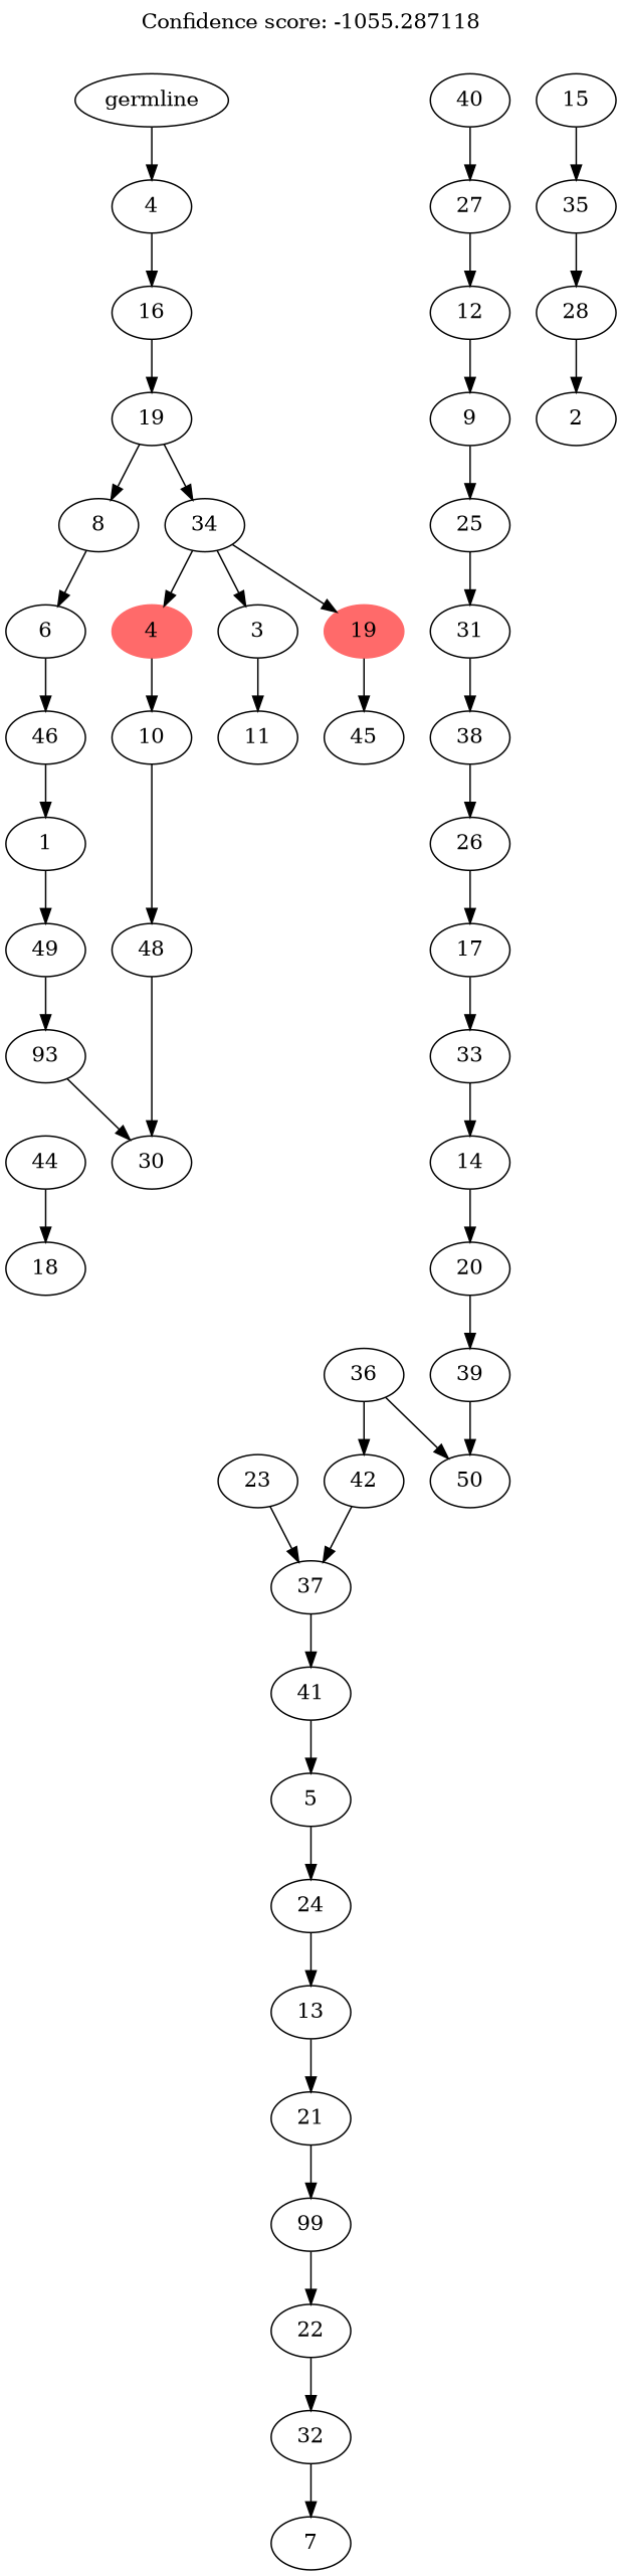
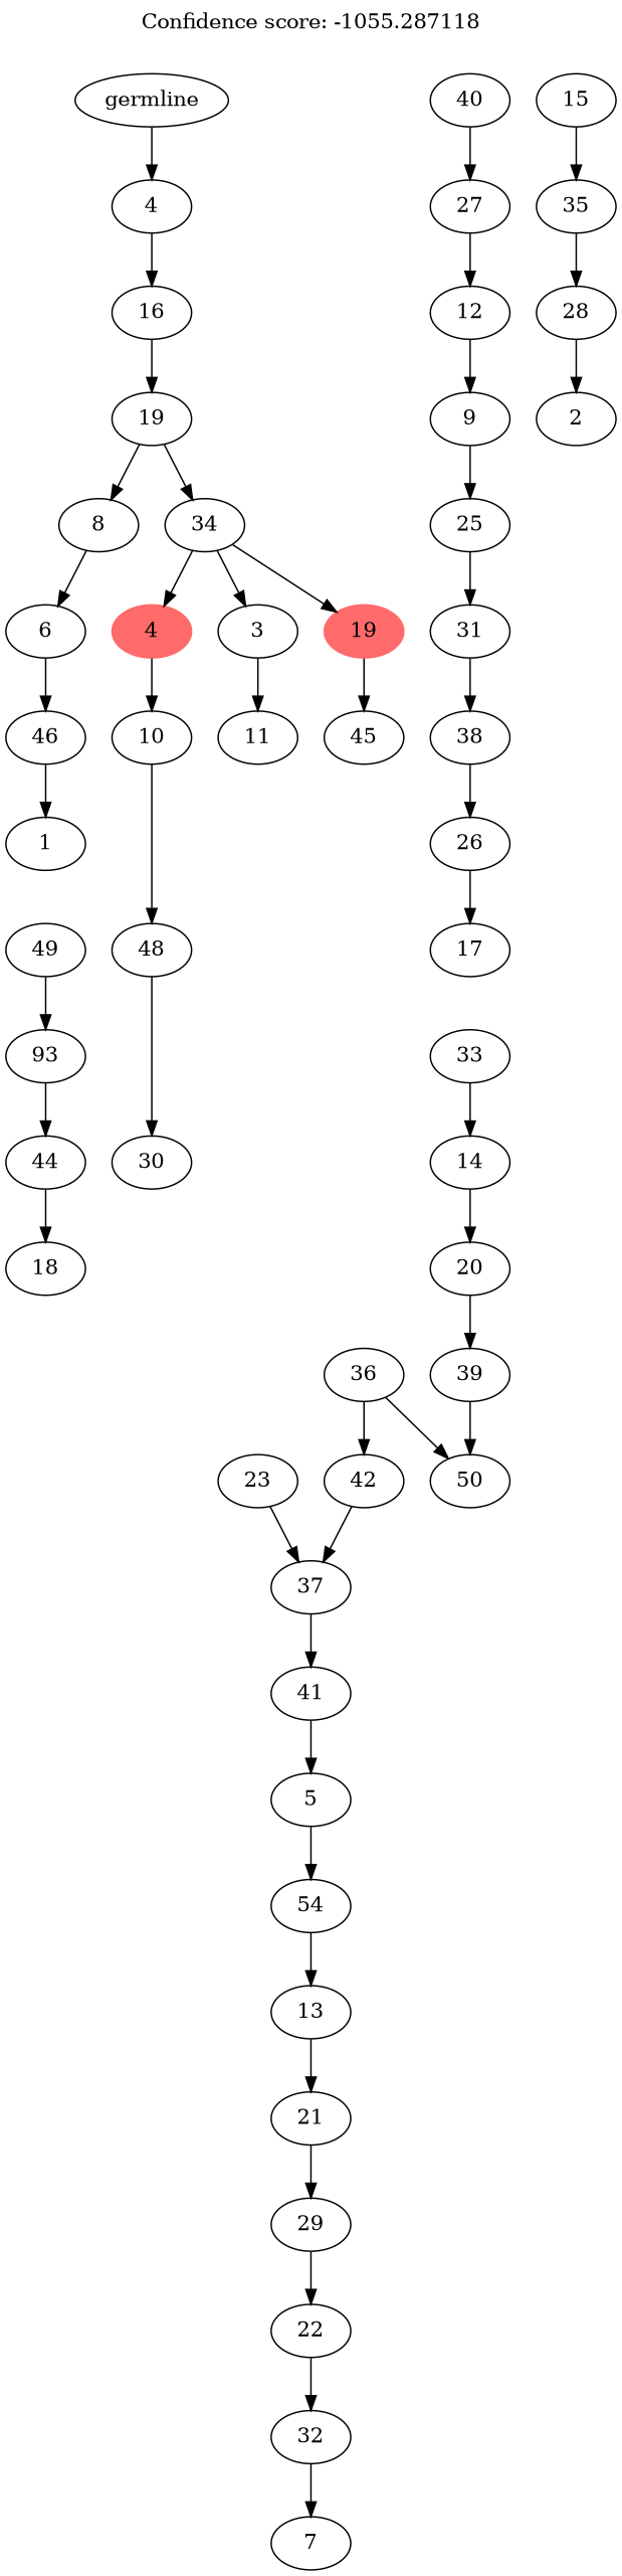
  digraph {
    label="Confidence score: -1055.287118"
    labelloc=t
    n1 [label=44]
    n2 [label=18]
    n3 [label=93]
    n4 [label=49]
    n5 [label=1]
    n6 [label=46]
    n7 [label=6]
    n8 [label=8]
    n9 [label=48]
    n10 [label=30]
    n11 [label=10]
    n12 [color=indianred1 label=4 style=filled]
    n13 [label=3]
    n14 [label=11]
    n15 [label=32]
    n16 [label=7]
    n17 [label=22]
-   n18 [label=99]
+   n18 [label=29]
    n19 [label=21]
    n20 [label=13]
-   n21 [label=24]
+   n21 [label=54]
    n22 [label=5]
    n23 [label=41]
    n24 [label=37]
    n25 [label=23]
    n26 [label=42]
    n27 [label=36]
    n28 [label=50]
    n29 [label=39]
    n30 [label=20]
    n31 [label=14]
    n32 [label=33]
    n33 [label=17]
    n34 [label=26]
    n35 [label=38]
    n36 [label=31]
    n37 [label=25]
    n38 [label=9]
    n39 [label=12]
    n40 [label=27]
    n41 [label=40]
    n42 [label=2]
    n43 [label=28]
    n44 [label=35]
    n45 [label=15]
    n46 [label=45]
    n47 [color=indianred1 label=19 style=filled]
    n48 [label=34]
    n49 [label=19]
    n50 [label=16]
    n51 [label=4]
    n52 [label=germline]
    n1 -> n2
-   n3 -> n10
+   n3 -> n1
    n4 -> n3
-   n5 -> n4
    n6 -> n5
    n7 -> n6
    n8 -> n7
    n9 -> n10
    n11 -> n9
    n12 -> n11
    n13 -> n14
    n15 -> n16
    n17 -> n15
    n18 -> n17
    n19 -> n18
    n20 -> n19
    n21 -> n20
    n22 -> n21
    n23 -> n22
    n24 -> n23
    n25 -> n24
    n26 -> n24
    n27 -> n26
    n27 -> n28
    n29 -> n28
    n30 -> n29
    n31 -> n30
    n32 -> n31
-   n33 -> n32
    n34 -> n33
    n35 -> n34
    n36 -> n35
    n37 -> n36
    n38 -> n37
    n39 -> n38
    n40 -> n39
    n41 -> n40
    n43 -> n42
    n44 -> n43
    n45 -> n44
    n47 -> n46
    n48 -> n12
    n48 -> n13
    n48 -> n47
    n49 -> n8
    n49 -> n48
    n50 -> n49
    n51 -> n50
    n52 -> n51
  }
